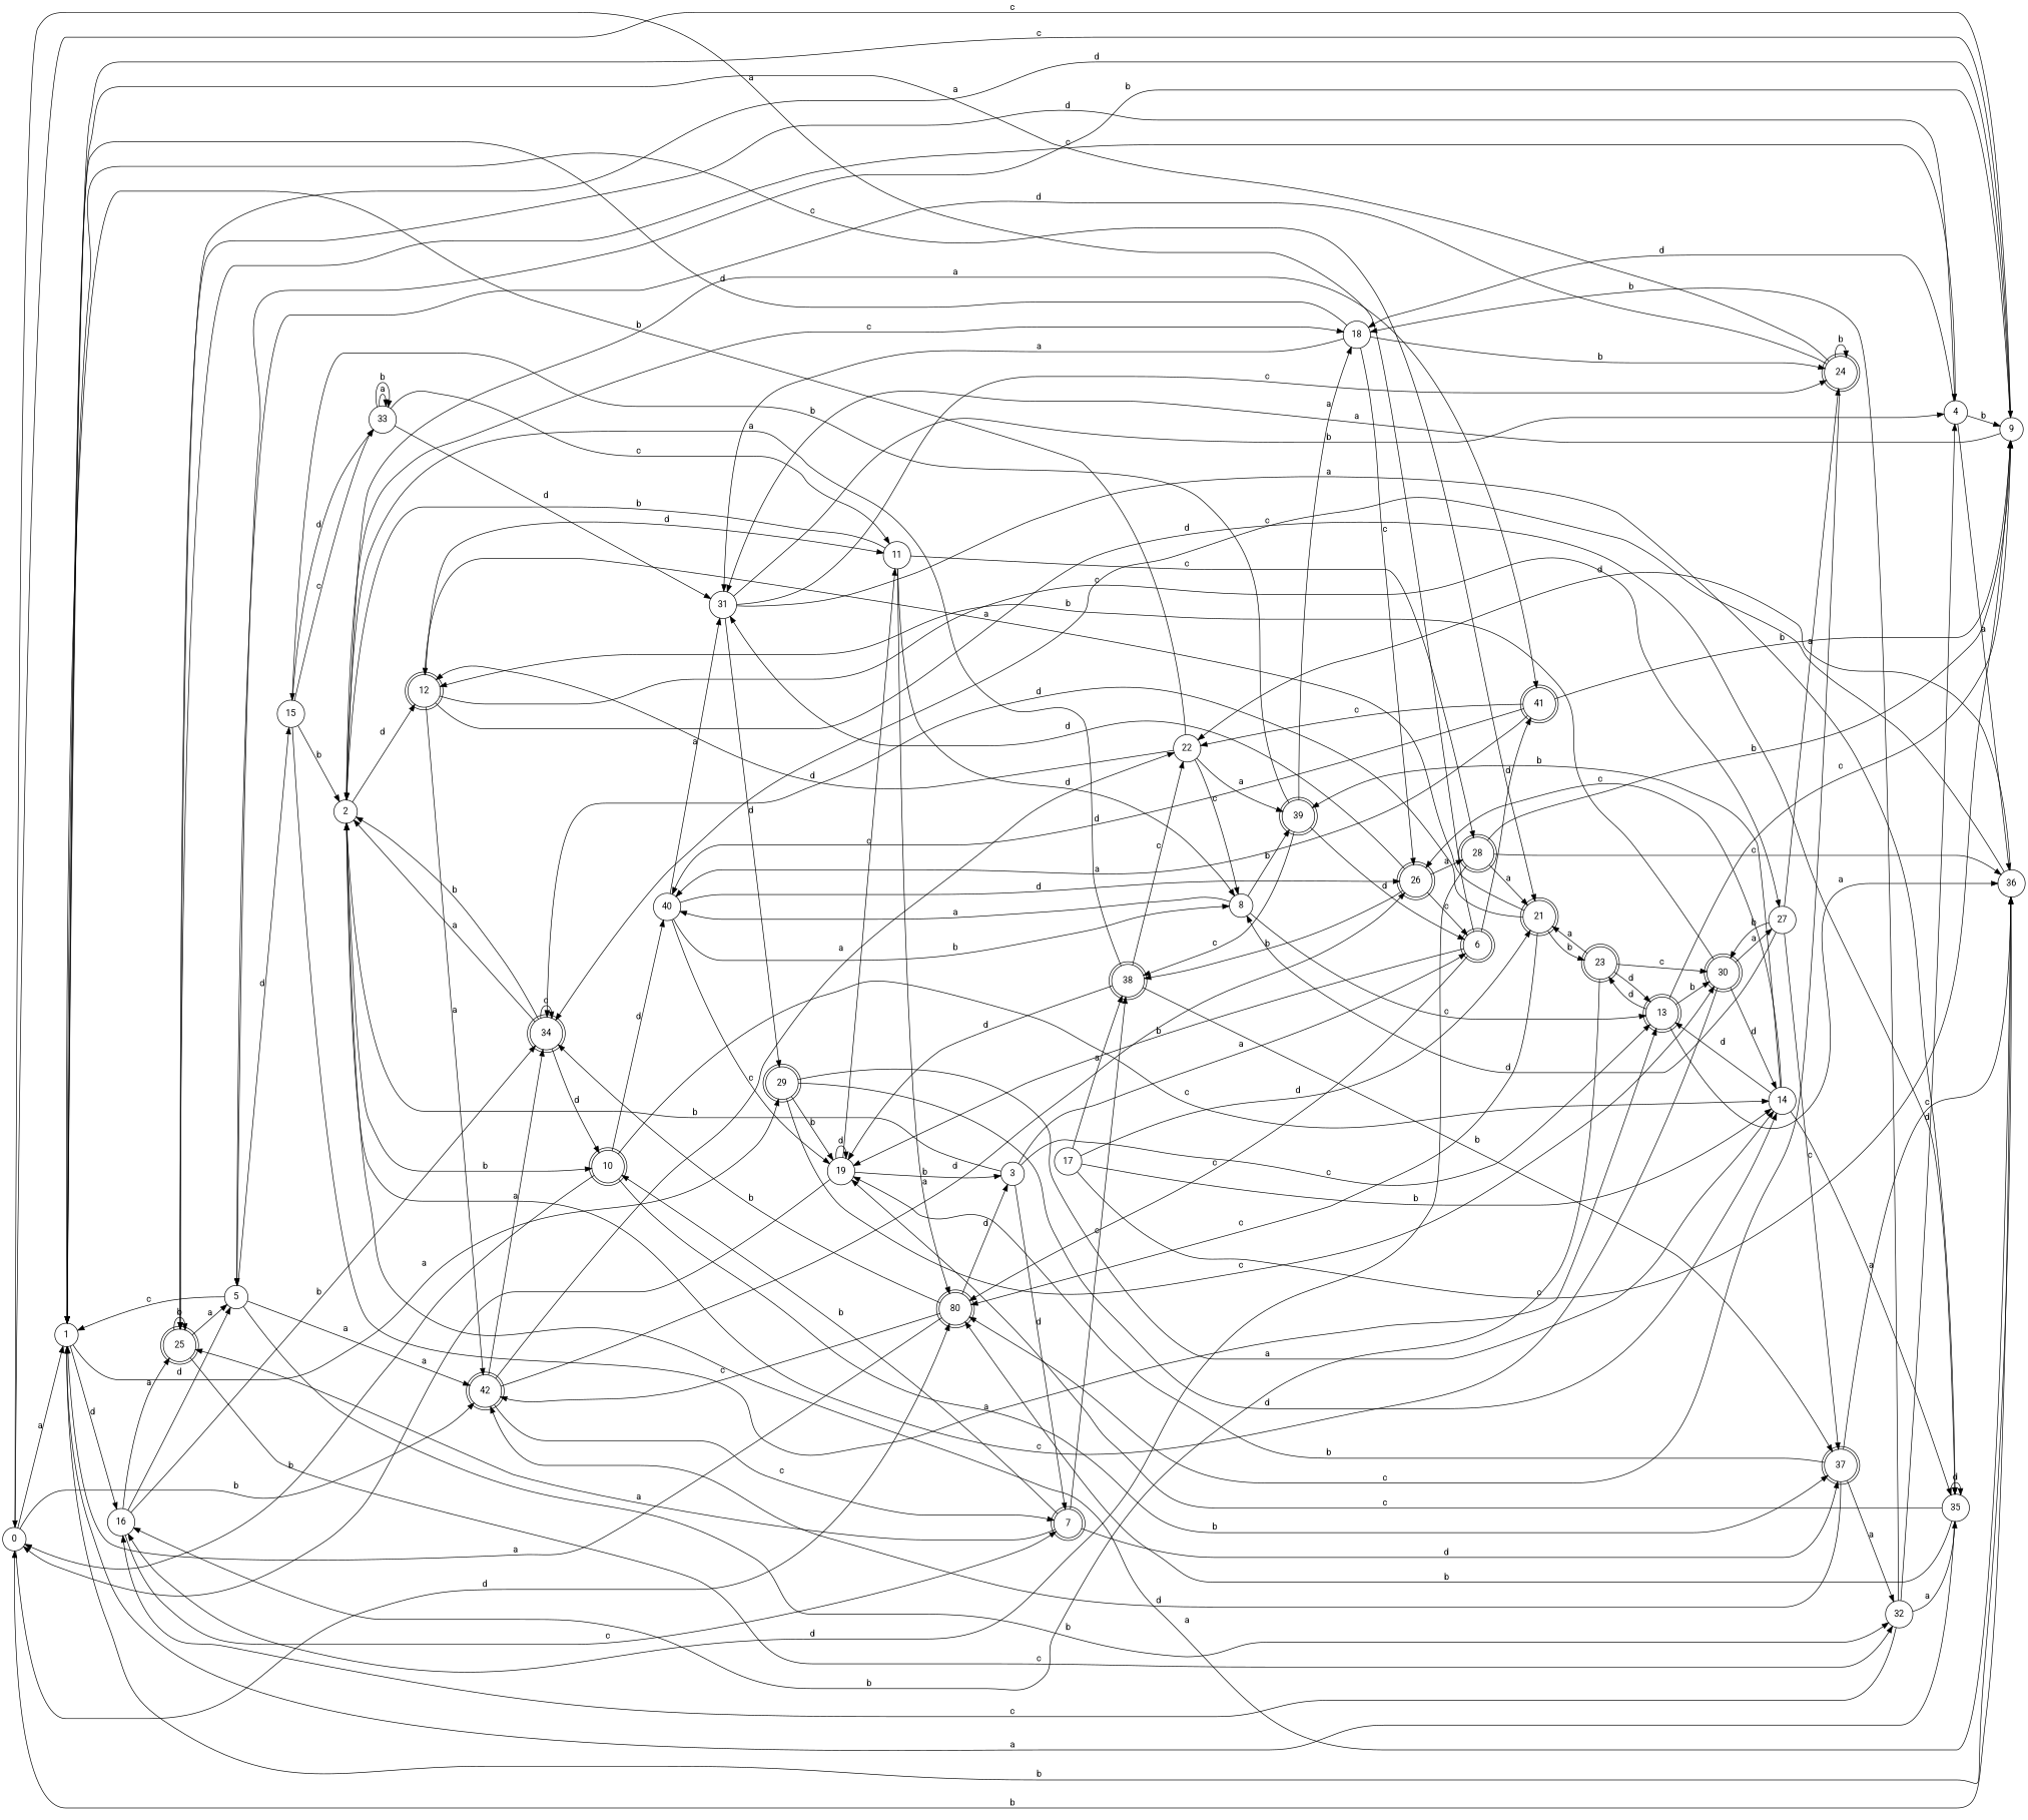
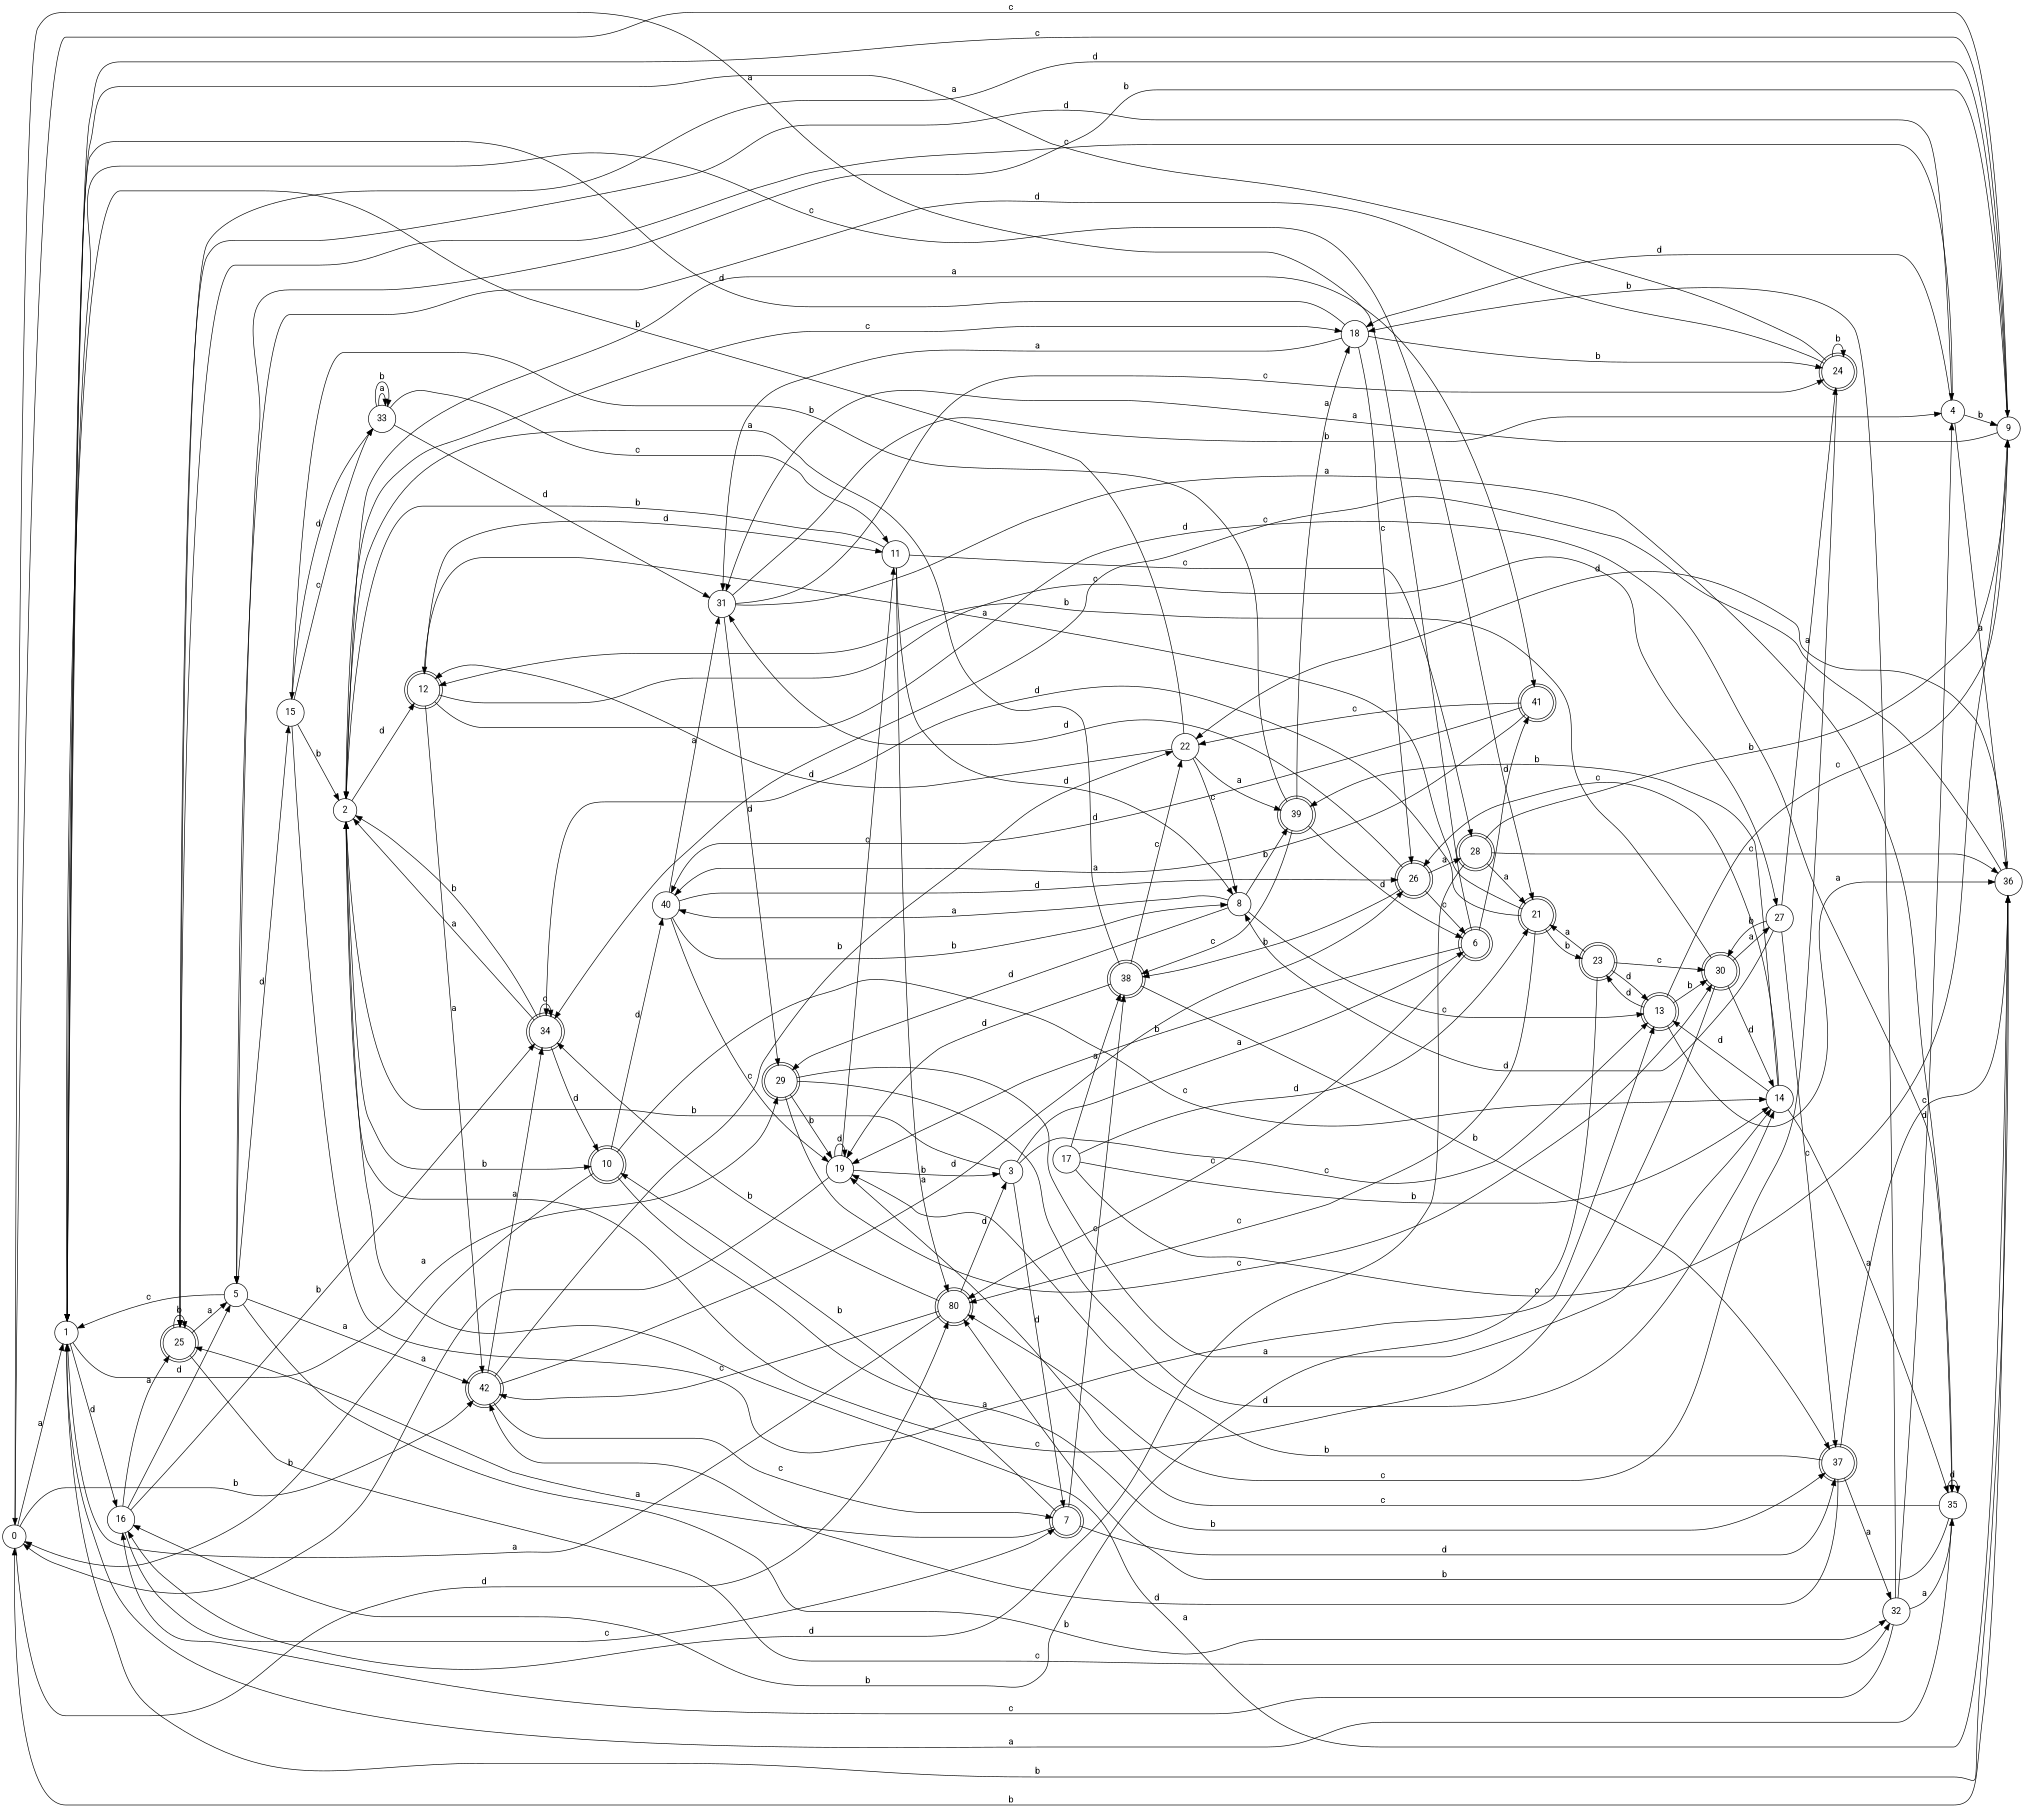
  digraph {
    fontname=Roboto
    rankdir=LR
    node [color=black fillcolor=white fontname=Roboto shape=circle style=filled]
    edge [fontname=Roboto]
    n1 [label=0]
    n2 [label=1]
    n3 [label=9]
    n4 [label=80 shape=doublecircle style="rounded,filled"]
    n5 [label=42 shape=doublecircle style="rounded,filled"]
    n6 [label=16]
    n7 [label=21 shape=doublecircle style="rounded,filled"]
    n8 [label=29 shape=doublecircle style="rounded,filled"]
    n9 [label=36]
    n10 [label=25 shape=doublecircle style="rounded,filled"]
    n11 [label=5]
    n12 [label=31]
    n13 [label=3]
    n14 [label=34 shape=doublecircle style="rounded,filled"]
    n15 [label=7 shape=doublecircle style="rounded,filled"]
    n16 [label=26 shape=doublecircle style="rounded,filled"]
    n17 [label=22]
    n18 [label=12 shape=doublecircle style="rounded,filled"]
    n19 [label=23 shape=doublecircle style="rounded,filled"]
    n20 [label=19]
    n21 [label=14]
    n22 [label=30 shape=doublecircle style="rounded,filled"]
    n23 [label=2]
    n24 [label=10 shape=doublecircle style="rounded,filled"]
    n25 [label=18]
    n26 [label=41 shape=doublecircle style="rounded,filled"]
    n27 [label=37 shape=doublecircle style="rounded,filled"]
    n28 [label=40]
    n29 [label=11]
    n30 [label=27]
    n31 [label=35]
    n32 [label=24 shape=doublecircle style="rounded,filled"]
    n33 [label=6 shape=doublecircle style="rounded,filled"]
    n34 [label=13 shape=doublecircle style="rounded,filled"]
    n35 [label=38 shape=doublecircle style="rounded,filled"]
    n36 [label=4]
    n37 [label=32]
    n38 [label=15]
    n39 [label=33]
    n40 [label=39 shape=doublecircle style="rounded,filled"]
    n41 [label=8]
    n42 [label=28 shape=doublecircle style="rounded,filled"]
    n43 [label=17]
    n1 -> n2 [label=a]
    n1 -> n3 [label=c]
    n1 -> n4 [label=d]
    n1 -> n5 [label=b]
    n2 -> n6 [label=d]
    n2 -> n7 [label=c]
    n2 -> n8 [label=a]
    n2 -> n9 [label=b]
    n3 -> n2 [label=c]
    n3 -> n10 [label=d]
    n3 -> n11 [label=b]
    n3 -> n12 [label=a]
    n4 -> n2 [label=a]
    n4 -> n5 [label=c]
    n4 -> n13 [label=d]
    n4 -> n14 [label=b]
    n5 -> n14 [label=a]
    n5 -> n15 [label=c]
    n5 -> n16 [label=d]
-   n5 -> n17 [label=a]
+   n5 -> n17 [label=b]
    n6 -> n10 [label=a]
    n6 -> n11 [label=d]
    n6 -> n14 [label=b]
    n6 -> n15 [label=c]
    n7 -> n4 [label=c]
    n7 -> n14 [label=d]
    n7 -> n18 [label=a]
    n7 -> n19 [label=b]
    n8 -> n20 [label=b]
    n8 -> n21 [label=a]
    n8 -> n21 [label=d]
    n8 -> n22 [label=c]
    n9 -> n1 [label=b]
    n9 -> n14 [label=c]
    n9 -> n17 [label=d]
    n9 -> n23 [label=a]
    n10 -> n10 [label=b]
    n10 -> n11 [label=a]
    n10 -> n36 [label=d]
    n10 -> n37 [label=c]
    n11 -> n2 [label=c]
    n11 -> n5 [label=a]
    n11 -> n37 [label=b]
    n11 -> n38 [label=d]
    n12 -> n8 [label=d]
    n12 -> n31 [label=a]
    n12 -> n32 [label=c]
    n12 -> n36 [label=b]
    n13 -> n15 [label=d]
    n13 -> n23 [label=b]
    n13 -> n33 [label=a]
    n13 -> n34 [label=c]
    n14 -> n14 [label=c]
    n14 -> n23 [label=a]
    n14 -> n23 [label=b]
    n14 -> n24 [label=d]
    n15 -> n10 [label=a]
    n15 -> n24 [label=b]
    n15 -> n27 [label=d]
    n15 -> n35 [label=c]
    n16 -> n12 [label=d]
    n16 -> n33 [label=c]
    n16 -> n35 [label=b]
    n16 -> n42 [label=a]
    n17 -> n2 [label=b]
    n17 -> n18 [label=d]
    n17 -> n40 [label=a]
    n17 -> n41 [label=c]
    n18 -> n5 [label=a]
    n18 -> n29 [label=d]
    n18 -> n30 [label=c]
    n18 -> n31 [label=d]
    n19 -> n6 [label=b]
    n19 -> n7 [label=a]
    n19 -> n22 [label=c]
    n19 -> n34 [label=d]
    n20 -> n1 [label=a]
    n20 -> n13 [label=b]
    n20 -> n20 [label=d]
    n20 -> n29 [label=c]
    n21 -> n16 [label=c]
    n21 -> n31 [label=a]
    n21 -> n34 [label=d]
    n21 -> n40 [label=b]
    n22 -> n18 [label=b]
    n22 -> n21 [label=d]
    n22 -> n23 [label=c]
    n22 -> n30 [label=a]
    n23 -> n18 [label=d]
    n23 -> n24 [label=b]
    n23 -> n25 [label=c]
    n23 -> n26 [label=a]
    n24 -> n1 [label=b]
    n24 -> n21 [label=c]
    n24 -> n27 [label=b]
    n24 -> n28 [label=d]
    n25 -> n2 [label=d]
    n25 -> n12 [label=a]
    n25 -> n16 [label=c]
    n25 -> n32 [label=b]
-   n26 -> n3 [label=b]
    n26 -> n17 [label=c]
    n26 -> n28 [label=a]
    n26 -> n28 [label=d]
    n27 -> n5 [label=d]
    n27 -> n9 [label=c]
    n27 -> n20 [label=b]
    n27 -> n37 [label=a]
    n28 -> n12 [label=a]
    n28 -> n16 [label=d]
    n28 -> n20 [label=c]
    n28 -> n41 [label=b]
    n29 -> n4 [label=a]
    n29 -> n23 [label=b]
    n29 -> n41 [label=d]
    n29 -> n42 [label=c]
    n30 -> n22 [label=b]
    n30 -> n27 [label=c]
    n30 -> n32 [label=a]
    n30 -> n41 [label=d]
    n31 -> n2 [label=a]
    n31 -> n4 [label=b]
    n31 -> n20 [label=c]
    n31 -> n31 [label=d]
    n32 -> n2 [label=a]
    n32 -> n4 [label=c]
    n32 -> n11 [label=d]
    n32 -> n32 [label=b]
    n33 -> n1 [label=a]
    n33 -> n4 [label=c]
    n33 -> n20 [label=b]
    n33 -> n26 [label=d]
    n34 -> n3 [label=c]
    n34 -> n9 [label=a]
    n34 -> n19 [label=d]
    n34 -> n22 [label=b]
    n35 -> n17 [label=c]
    n35 -> n20 [label=d]
    n35 -> n23 [label=a]
    n35 -> n27 [label=b]
    n36 -> n3 [label=b]
    n36 -> n9 [label=a]
    n36 -> n10 [label=c]
    n36 -> n25 [label=d]
    n37 -> n6 [label=c]
    n37 -> n25 [label=b]
    n37 -> n31 [label=a]
    n37 -> n36 [label=d]
    n38 -> n23 [label=b]
    n38 -> n34 [label=a]
    n38 -> n39 [label=c]
    n38 -> n39 [label=d]
    n39 -> n12 [label=d]
    n39 -> n29 [label=c]
    n39 -> n39 [label=a]
    n39 -> n39 [label=b]
    n40 -> n25 [label=a]
    n40 -> n33 [label=d]
    n40 -> n35 [label=c]
    n40 -> n38 [label=b]
+   n41 -> n8 [label=d]
    n41 -> n28 [label=a]
    n41 -> n34 [label=c]
    n41 -> n40 [label=b]
    n42 -> n3 [label=b]
    n42 -> n6 [label=d]
    n42 -> n7 [label=a]
    n42 -> n9 [label=c]
    n43 -> n3 [label=c]
    n43 -> n7 [label=d]
    n43 -> n21 [label=b]
    n43 -> n35 [label=a]
  }
